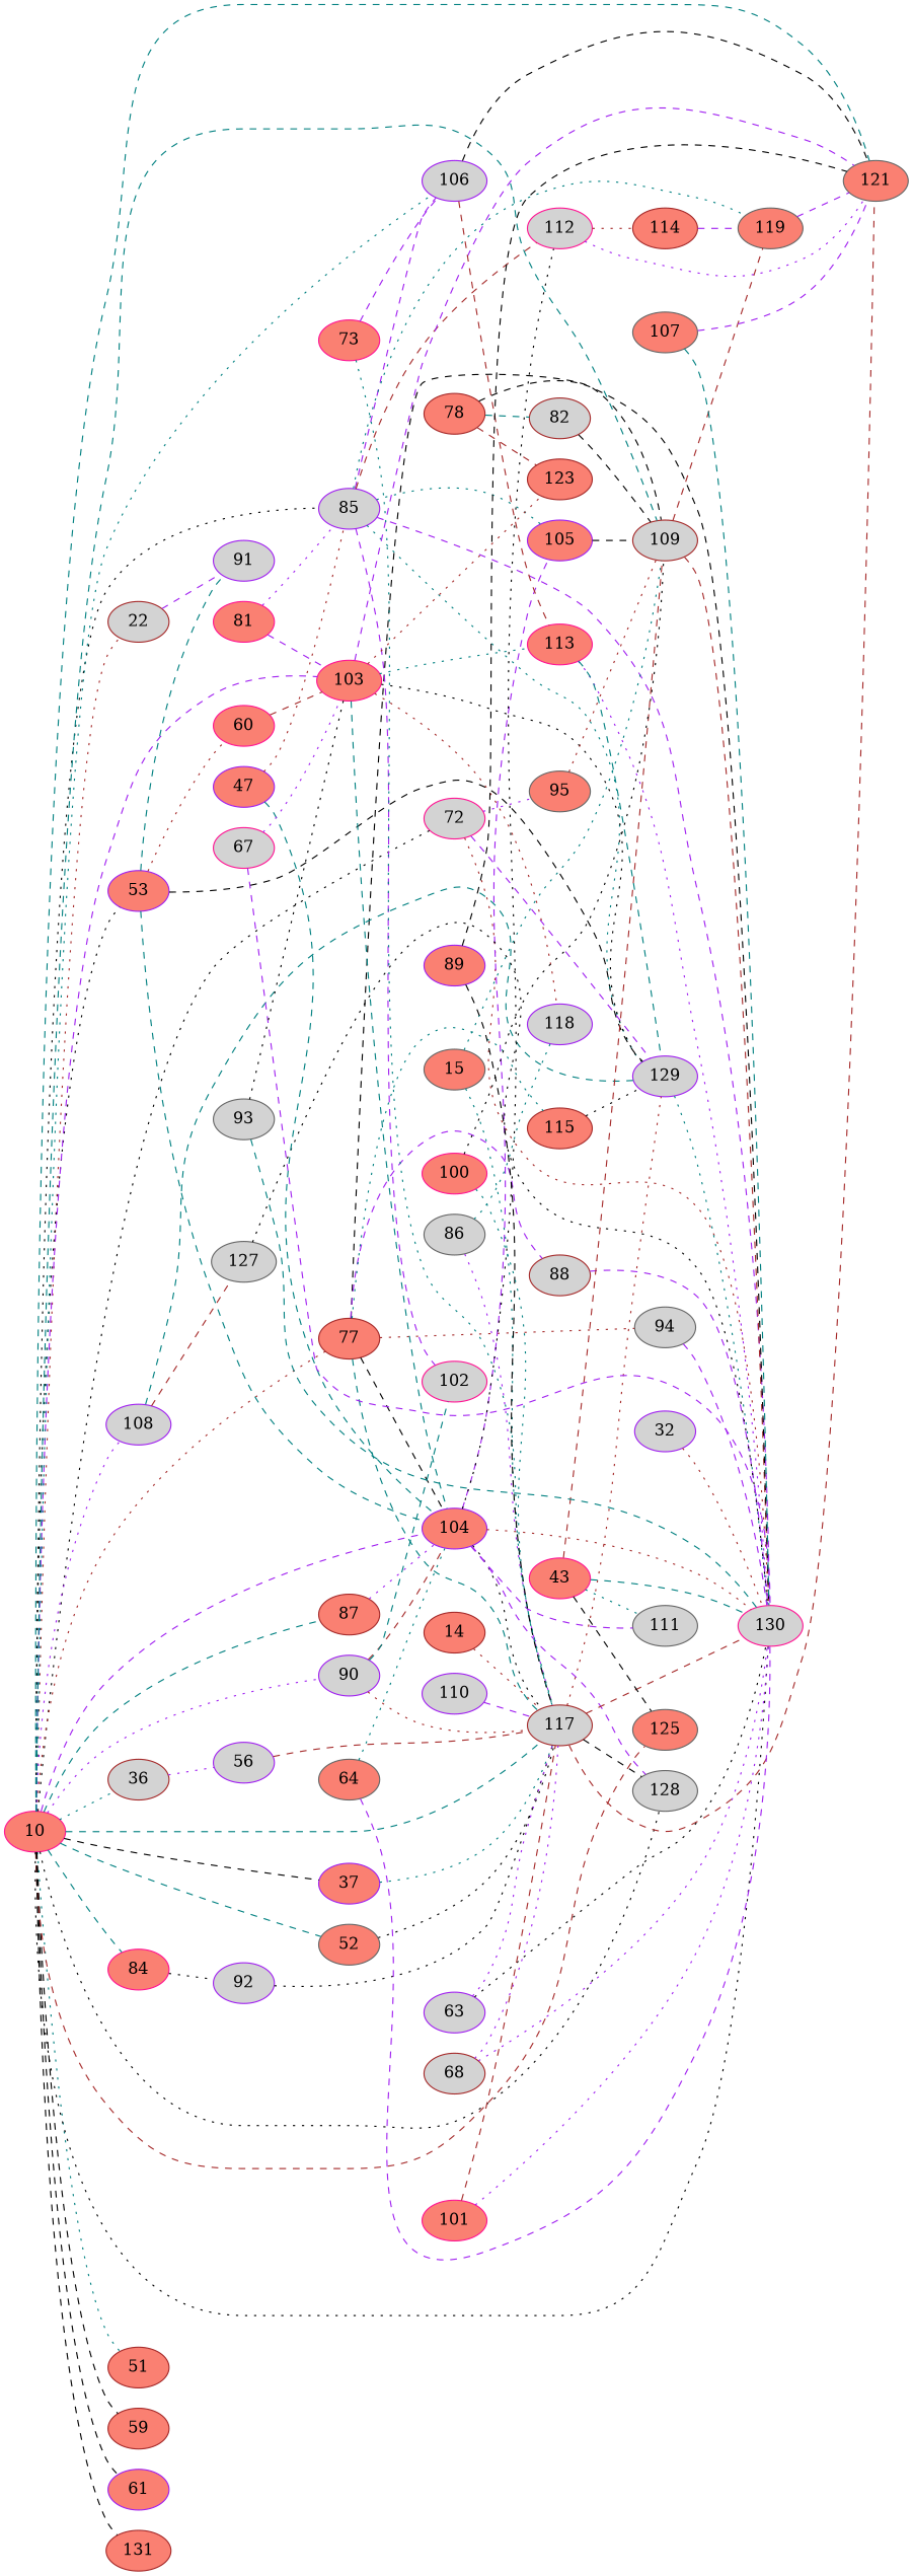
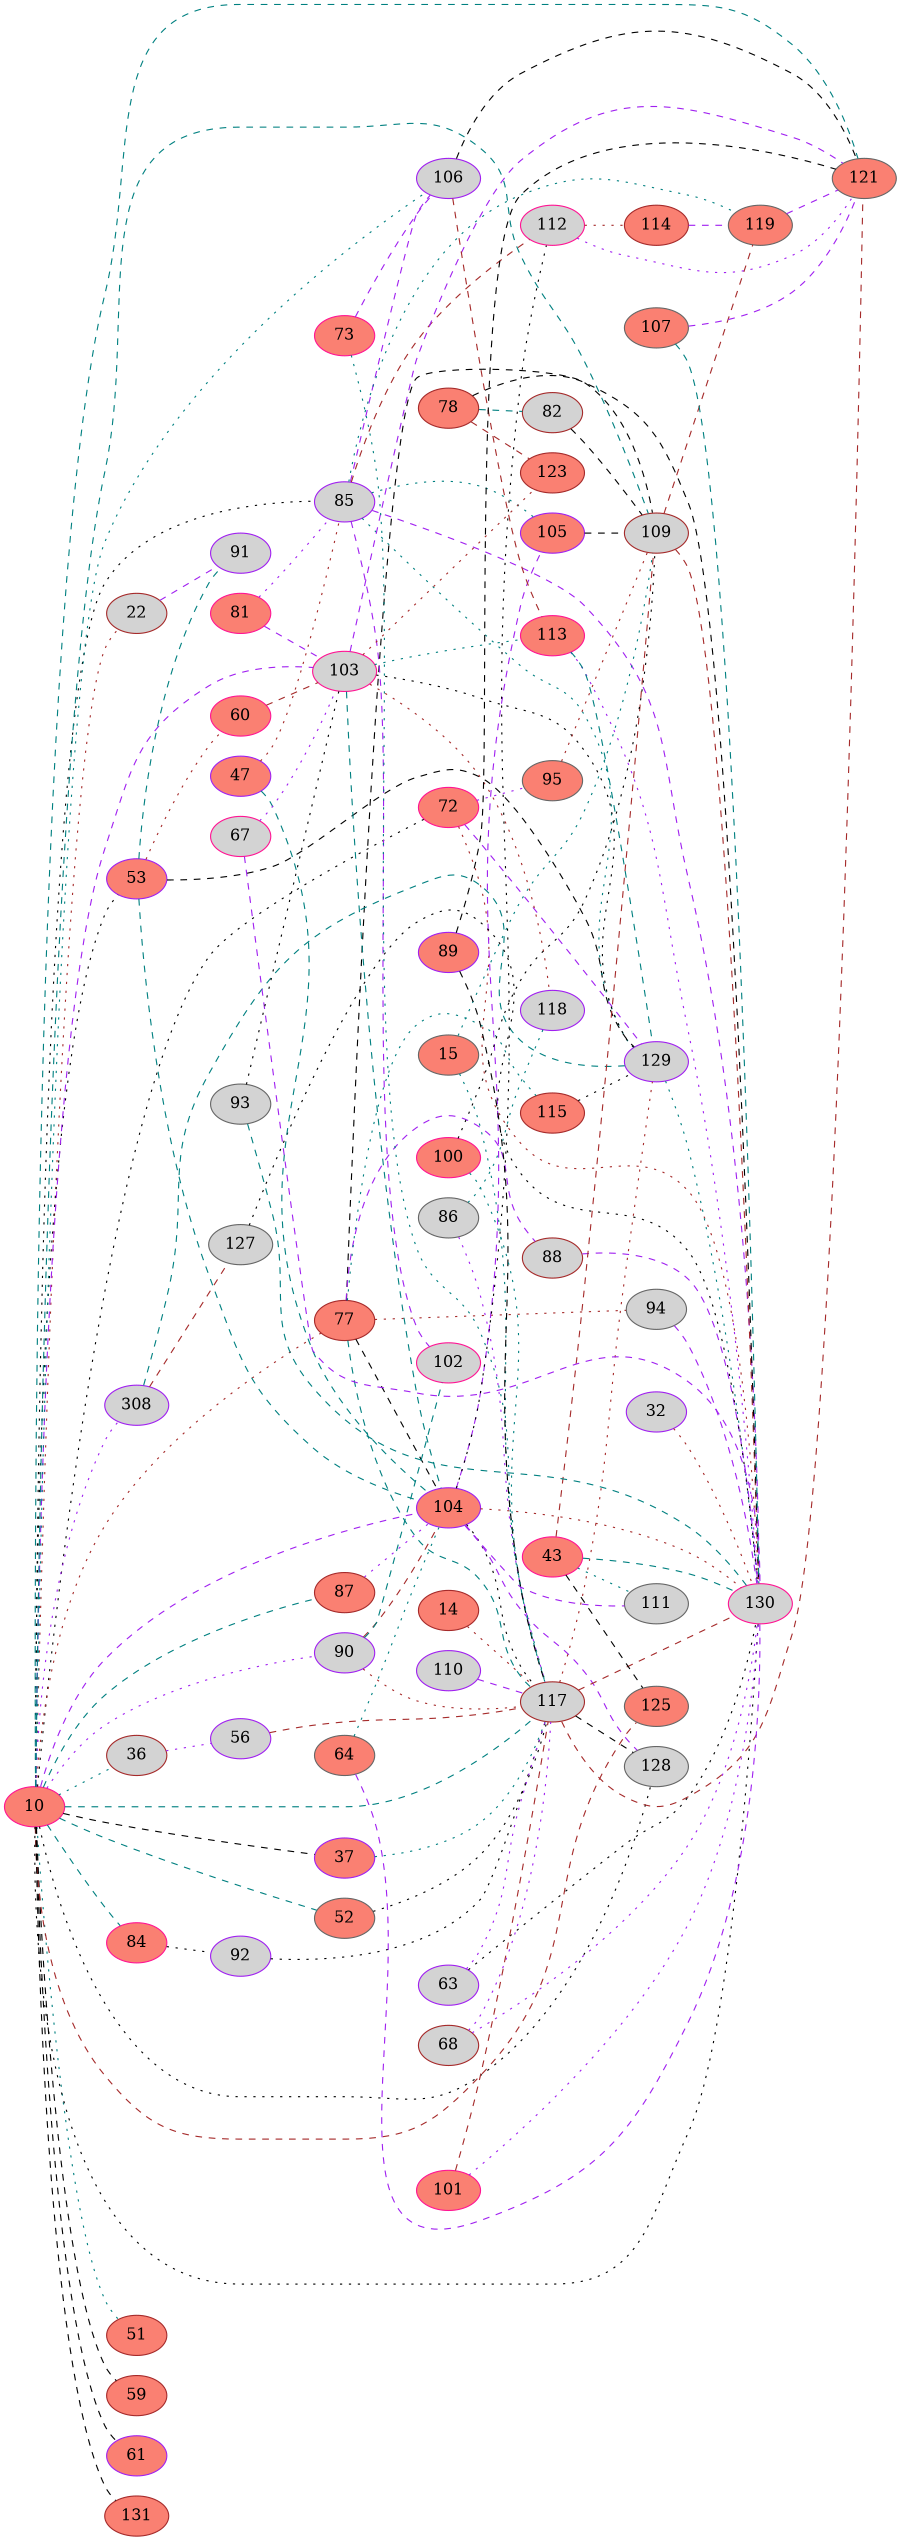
  graph {
    rankdir=LR
    node [color=purple fillcolor=salmon style=filled]
    edge [color=purple style=dashed]
    10 [color=deeppink super="+3"]
    22 [color=brown fillcolor=lightgrey]
    36 [color=brown fillcolor=lightgrey]
    37
    51 [color=brown]
    52 [color=gray40]
    53 [super="+50"]
    59 [color=brown]
    61
-   72 [color=deeppink fillcolor=lightgrey super="+42"]
+   72 [color=deeppink super="+42"]
    77 [color=brown super="+66+40+24+65"]
    84 [color=deeppink]
    85 [fillcolor=lightgrey super="+18"]
    87 [color=brown super="+35"]
    90 [fillcolor=lightgrey super="+38+55"]
-   103 [color=deeppink super="+58"]
+   103 [color=deeppink fillcolor=lightgrey super="+58"]
    104 [super="+30+7"]
    106 [fillcolor=lightgrey super="+48"]
-   108 [fillcolor=lightgrey super="+97+29"]
+   108 [fillcolor=lightgrey super="+97+29" label=308]
    109 [color=brown fillcolor=lightgrey super="+98"]
    117 [color=brown fillcolor=lightgrey super="+44+8"]
    121 [color=gray40 super="+116+80"]
    125 [color=gray40]
    128 [color=gray40 fillcolor=lightgrey super="+96"]
    130 [color=deeppink fillcolor=lightgrey super="+13+9+120+122"]
    131 [color=brown]
    91 [fillcolor=lightgrey]
    56 [fillcolor=lightgrey]
    60 [color=deeppink]
    129 [fillcolor=lightgrey super="+57+62+54+71+126"]
    95 [color=gray40]
    88 [color=brown fillcolor=lightgrey]
    94 [color=gray40 fillcolor=lightgrey super="+75"]
    115 [color=brown]
    92 [fillcolor=lightgrey]
    102 [color=deeppink fillcolor=lightgrey]
    105 [super="+74"]
    112 [color=deeppink fillcolor=lightgrey super="+83"]
    119 [color=gray40 super="+25"]
    123 [color=brown]
    118 [fillcolor=lightgrey]
    113 [color=deeppink super="+70+99"]
    111 [color=gray40 fillcolor=lightgrey]
    127 [color=gray40 fillcolor=lightgrey]
    14 [color=brown]
    n46 [color=gray40 label=15]
    32 [fillcolor=lightgrey]
    43 [color=deeppink super="+23"]
    47
    63 [fillcolor=lightgrey]
    64 [color=gray40]
    67 [color=deeppink fillcolor=lightgrey]
    68 [color=brown fillcolor=lightgrey]
    73 [color=deeppink]
    78 [color=brown]
    82 [color=brown fillcolor=lightgrey]
    81 [color=deeppink]
    114 [color=brown]
    86 [color=gray40 fillcolor=lightgrey]
    89
    93 [color=gray40 fillcolor=lightgrey]
    100 [color=deeppink]
    101 [color=deeppink]
    107 [color=gray40]
    110 [fillcolor=lightgrey]
    10 -- 22 [color=brown style=dotted weight=2]
    10 -- 36 [color=teal style=dotted weight=2]
    10 -- 37 [color=black]
    10 -- 51 [color=teal style=dotted weight=2]
    10 -- 52 [color=teal]
    10 -- 53 [color=black style=dotted]
    10 -- 59 [color=black weight=2]
    10 -- 61 [color=black weight=2]
    10 -- 72 [color=black style=dotted weight=2]
    10 -- 77 [color=brown style=dotted]
    10 -- 84 [color=teal weight=2]
    10 -- 85 [color=black style=dotted weight=2]
    10 -- 87 [color=teal]
    10 -- 90 [style=dotted]
    10 -- 103 [weight=2]
    10 -- 104 [weight=7]
    10 -- 106 [color=teal style=dotted weight=3]
    10 -- 108 [style=dotted weight=3]
    10 -- 109 [color=teal]
    10 -- 117 [color=teal weight=11]
    10 -- 121 [color=teal weight=3]
    10 -- 125 [color=brown]
    10 -- 128 [color=black style=dotted]
    10 -- 130 [color=black style=dotted weight=10]
    10 -- 131 [color=black weight=2]
    22 -- 91
    36 -- 56 [style=dotted]
    37 -- 117 [color=teal style=dotted]
    52 -- 117 [color=black style=dotted]
    53 -- 104 [color=teal weight=2]
    53 -- 91 [color=teal]
    53 -- 60 [color=brown style=dotted]
    53 -- 129 [color=black]
    72 -- 130 [color=brown style=dotted]
    72 -- 129
    72 -- 95 [style=dotted]
    77 -- 104 [color=black]
    77 -- 109 [color=black]
    77 -- 117 [color=teal weight=4]
    77 -- 88
    77 -- 94 [color=brown style=dotted]
    77 -- 115 [color=teal style=dotted]
    84 -- 92 [color=black style=dotted]
    85 -- 106
    85 -- 130
    85 -- 129 [color=teal style=dotted]
    85 -- 102
    85 -- 105 [color=teal style=dotted]
    85 -- 112 [color=brown]
    85 -- 119 [color=teal style=dotted]
    87 -- 104 [style=dotted weight=2]
    90 -- 104 [color=brown weight=2]
    90 -- 117 [color=brown style=dotted]
    90 -- 102 [color=teal]
    103 -- 104 [color=teal weight=2]
    103 -- 121
    103 -- 129 [color=black style=dotted weight=2]
    103 -- 123 [color=brown style=dotted]
    103 -- 118 [color=brown style=dotted]
    103 -- 113 [color=teal style=dotted weight=2]
    104 -- 117 [color=black style=dotted weight=7]
    104 -- 128
    104 -- 130 [color=brown style=dotted weight=5]
    104 -- 105
    104 -- 112 [color=black style=dotted]
    104 -- 111
    106 -- 121 [color=black]
    106 -- 113 [color=brown]
    108 -- 129 [color=teal]
    108 -- 127 [color=brown]
    109 -- 130 [color=brown weight=3]
    109 -- 119 [color=brown weight=2]
    117 -- 121 [color=brown weight=2]
    117 -- 128 [color=black]
    117 -- 130 [color=brown weight=10]
    117 -- 129 [color=brown style=dotted weight=4]
    56 -- 117 [color=brown]
    60 -- 103 [color=brown]
    129 -- 130 [color=teal style=dotted]
    95 -- 109 [color=brown style=dotted]
    88 -- 130
    94 -- 130 [weight=2]
    115 -- 129 [color=black style=dotted]
    92 -- 117 [color=black style=dotted]
    105 -- 109 [color=black]
    112 -- 121 [style=dotted weight=2]
    112 -- 114 [color=brown style=dotted]
    119 -- 121
    113 -- 130 [style=dotted]
    113 -- 129 [color=teal]
    127 -- 130 [color=black style=dotted]
    14 -- 117 [color=brown style=dotted]
    n46 -- 109 [color=teal style=dotted]
    n46 -- 117 [color=teal style=dotted]
    32 -- 130 [color=brown style=dotted weight=2]
    43 -- 109 [color=brown weight=2]
    43 -- 125 [color=black]
    43 -- 130 [color=teal]
    43 -- 111 [color=teal style=dotted]
    47 -- 85 [color=brown style=dotted]
    47 -- 104 [color=teal]
    63 -- 117 [style=dotted]
    63 -- 130 [color=black style=dotted]
    64 -- 104 [color=teal style=dotted]
    64 -- 130
    67 -- 103 [style=dotted]
    67 -- 130
    68 -- 117 [style=dotted]
    68 -- 130 [style=dotted]
    73 -- 106
    73 -- 117 [color=teal style=dotted]
    78 -- 130 [color=black weight=2]
    78 -- 123 [color=brown]
    78 -- 82 [color=teal]
    82 -- 109 [color=black]
    81 -- 85 [style=dotted]
    81 -- 103
    114 -- 119
    86 -- 117 [style=dotted weight=2]
    86 -- 118 [color=teal style=dotted]
    89 -- 117 [color=black weight=2]
    89 -- 121 [color=black]
    93 -- 103 [color=black style=dotted]
    93 -- 130 [color=teal]
    100 -- 109 [color=black style=dotted]
    100 -- 117 [color=teal style=dotted]
    101 -- 117 [color=brown]
    101 -- 130 [style=dotted]
    107 -- 121
    107 -- 130 [color=teal]
    110 -- 117 [weight=2]
  }
